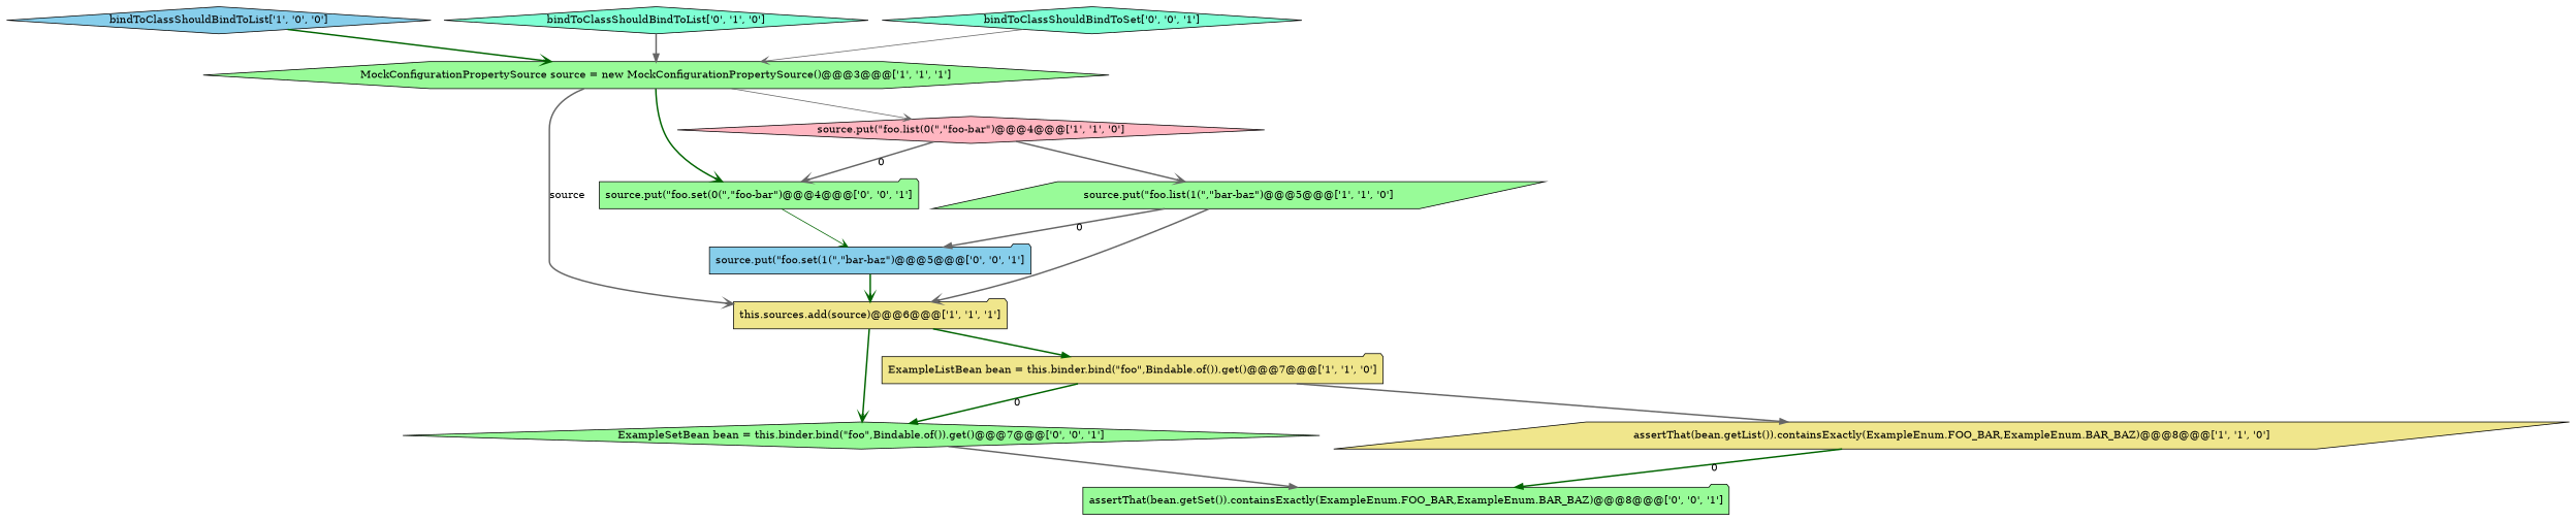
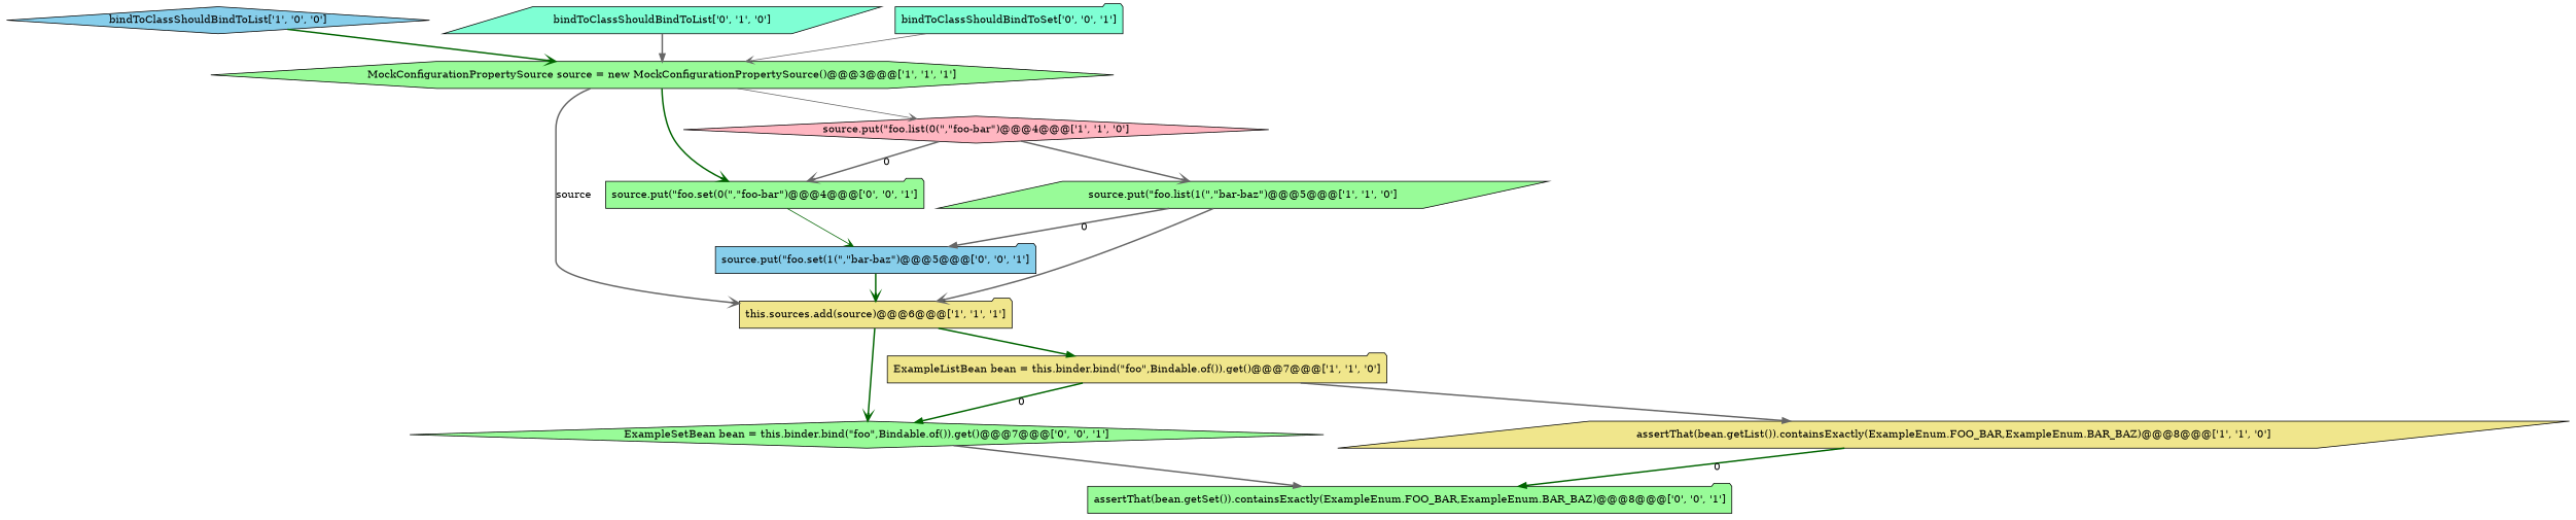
  digraph {
    node [fillcolor=palegreen shape=folder style=filled]
    edge [arrowhead=vee color=gray40 style=bold]
    n1 [fillcolor=khaki label="this.sources.add(source)@@@6@@@['1', '1', '1']"]
    n2 [label="ExampleSetBean bean = this.binder.bind(\"foo\",Bindable.of()).get()@@@7@@@['0', '0', '1']" shape=diamond]
    n3 [fillcolor=khaki label="ExampleListBean bean = this.binder.bind(\"foo\",Bindable.of()).get()@@@7@@@['1', '1', '0']"]
    n4 [label="assertThat(bean.getSet()).containsExactly(ExampleEnum.FOO_BAR,ExampleEnum.BAR_BAZ)@@@8@@@['0', '0', '1']"]
    n5 [fillcolor=khaki label="assertThat(bean.getList()).containsExactly(ExampleEnum.FOO_BAR,ExampleEnum.BAR_BAZ)@@@8@@@['1', '1', '0']" shape=parallelogram]
    n6 [fillcolor=skyblue label="bindToClassShouldBindToList['1', '0', '0']" shape=diamond]
    n7 [label="MockConfigurationPropertySource source = new MockConfigurationPropertySource()@@@3@@@['1', '1', '1']" shape=hexagon]
    n8 [label="source.put(\"foo.set(0(\",\"foo-bar\")@@@4@@@['0', '0', '1']"]
    n9 [fillcolor=lightpink label="source.put(\"foo.list(0(\",\"foo-bar\")@@@4@@@['1', '1', '0']" shape=diamond]
    n10 [fillcolor=skyblue label="source.put(\"foo.set(1(\",\"bar-baz\")@@@5@@@['0', '0', '1']"]
    n11 [label="source.put(\"foo.list(1(\",\"bar-baz\")@@@5@@@['1', '1', '0']" shape=parallelogram]
-   n12 [fillcolor=aquamarine label="bindToClassShouldBindToList['0', '1', '0']" shape=diamond]
-   n13 [fillcolor=aquamarine label="bindToClassShouldBindToSet['0', '0', '1']" shape=diamond]
+   n12 [fillcolor=aquamarine label="bindToClassShouldBindToList['0', '1', '0']" shape=parallelogram]
+   n13 [fillcolor=aquamarine label="bindToClassShouldBindToSet['0', '0', '1']"]
    n1 -> n2 [color=darkgreen]
    n1 -> n3 [arrowhead=normal color=darkgreen]
    n2 -> n4 [arrowhead=normal]
    n3 -> n2 [arrowhead=normal color=darkgreen label=0]
    n3 -> n5 [arrowhead=normal]
    n5 -> n4 [arrowhead=normal color=darkgreen label=0]
    n6 -> n7 [color=darkgreen]
    n7 -> n1 [label=source]
    n7 -> n8 [color=darkgreen]
    n7 -> n9 [style=solid]
    n8 -> n10 [color=darkgreen style=solid]
    n9 -> n8 [label=0]
    n9 -> n11
    n10 -> n1 [color=darkgreen]
    n11 -> n1
    n11 -> n10 [arrowhead=normal label=0]
    n12 -> n7 [arrowhead=normal]
    n13 -> n7 [style=solid]
  }
